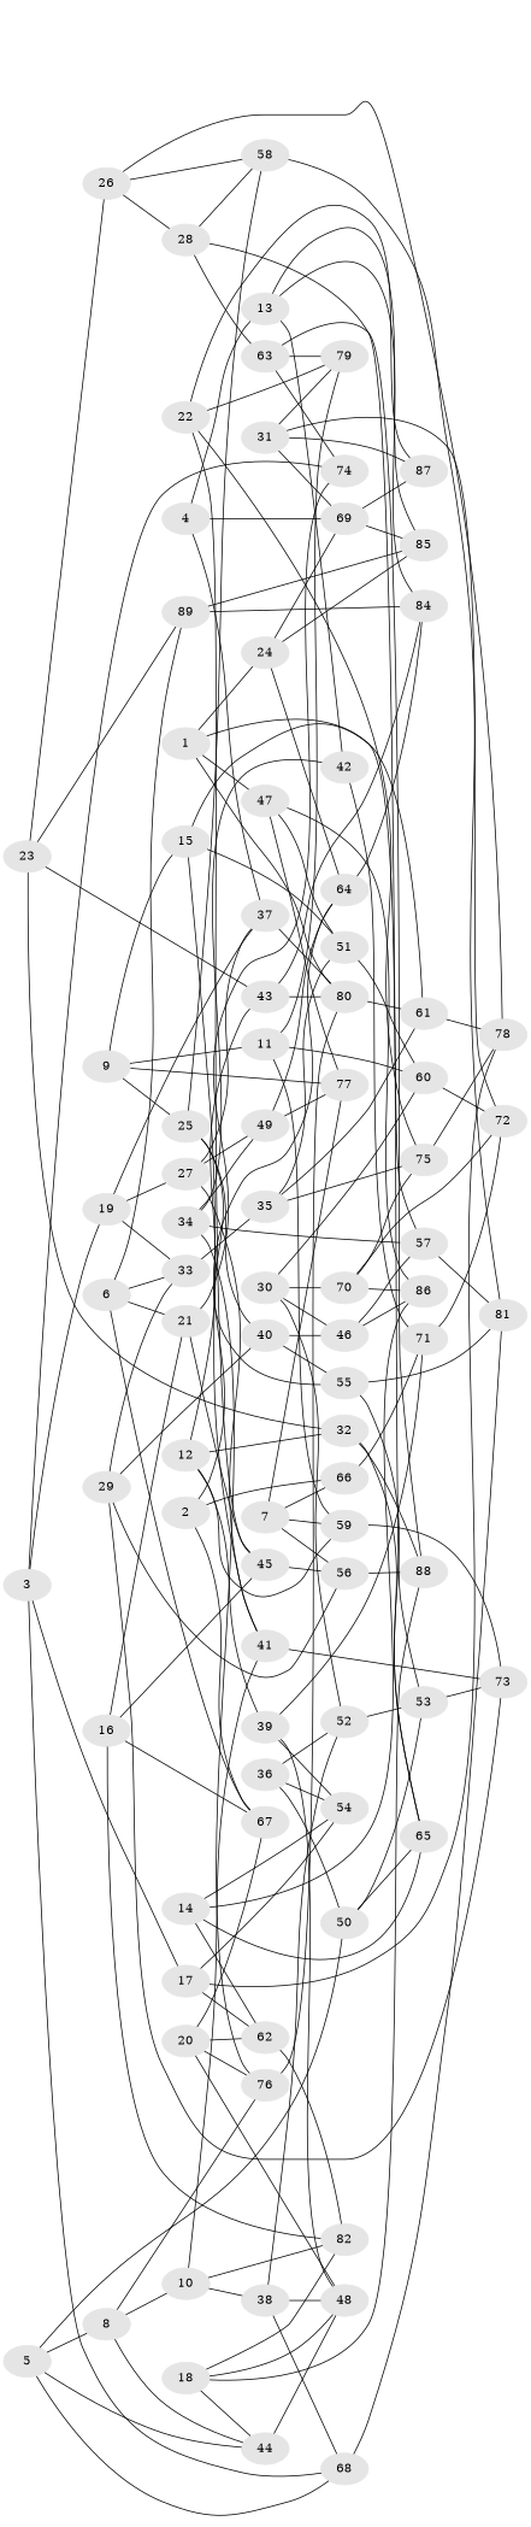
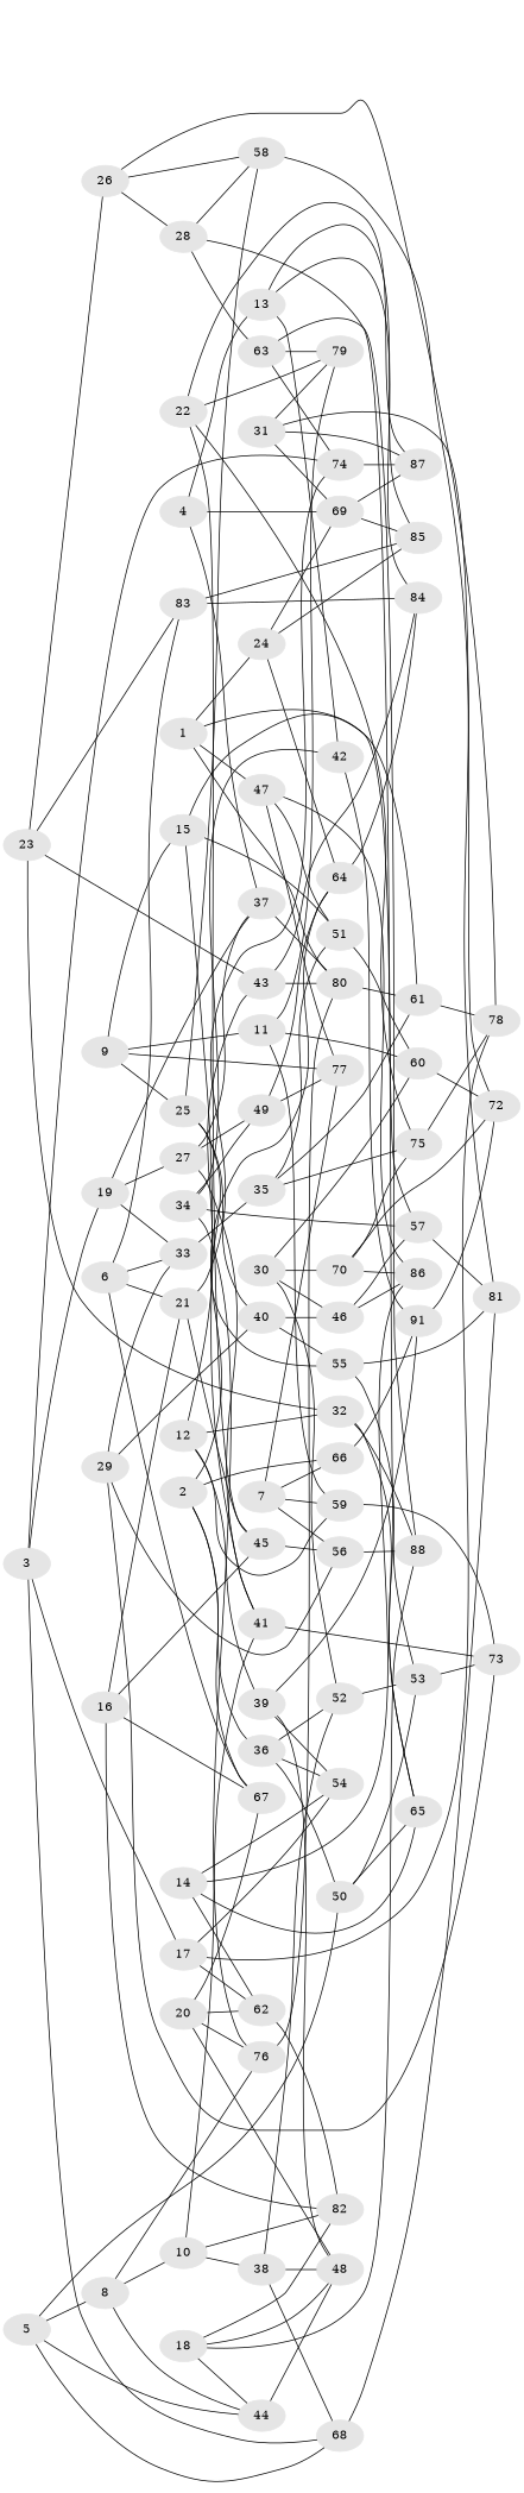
  graph {
    rankdir=LR
    node [color=gray90 style=filled]
    1
    24
    47
    57
    80
    64
    69
    85
    77
    86
    51
    81
    61
    2
    36
    66
    67
    50
    54
    52
    84
-   71
+   71 [label=91]
    3
    17
    19
    68
    74
    62
    78
    37
    33
    27
    87
    4
    13
    42
    5
    8
    44
    10
    76
    48
    65
    53
    6
    21
-   83 [label=89]
+   83
    45
    35
    7
    56
    59
    88
    73
    38
    41
    82
    9
    11
    15
    25
    60
    79
    40
    55
    58
    72
    12
    32
    39
    43
    14
    16
    18
    49
    20
    22
    75
    23
    26
    28
    46
    63
    29
    30
    70
    31
    34
    1 -- 24
    1 -- 47
    1 -- 57
    1 -- 80
    24 -- 64
    24 -- 69
    24 -- 85
    47 -- 77
    47 -- 86
    47 -- 51
    57 -- 81
    80 -- 61
    64 -- 84
    69 -- 85
    69 -- 87
    51 -- 60
    61 -- 78
    2 -- 64
+   2 -- 36
    2 -- 66
    2 -- 67
    36 -- 50
    36 -- 54
    36 -- 52
    66 -- 71
    50 -- 65
    50 -- 53
    52 -- 53
    71 -- 72
    3 -- 17
    3 -- 19
    3 -- 68
    3 -- 74
    17 -- 54
    17 -- 62
    17 -- 78
    19 -- 37
    19 -- 33
    19 -- 27
    68 -- 81
+   74 -- 87
    62 -- 82
    37 -- 80
    33 -- 35
    27 -- 37
    27 -- 41
    27 -- 49
    4 -- 69
    4 -- 37
    4 -- 13
    13 -- 85
    13 -- 84
    13 -- 42
    42 -- 71
    5 -- 50
    5 -- 68
    5 -- 8
    5 -- 44
    8 -- 44
    8 -- 10
    8 -- 76
    44 -- 48
    10 -- 38
    10 -- 41
    10 -- 82
    76 -- 80
    53 -- 73
    6 -- 67
    6 -- 33
    6 -- 21
    6 -- 83
    21 -- 74
    21 -- 45
    83 -- 85
    83 -- 84
    45 -- 56
    35 -- 51
    35 -- 61
    35 -- 75
    7 -- 77
    7 -- 66
    7 -- 56
    7 -- 59
    56 -- 88
    59 -- 73
    38 -- 52
    38 -- 68
    38 -- 48
    41 -- 73
    9 -- 77
    9 -- 11
    9 -- 15
    9 -- 25
    11 -- 59
    11 -- 60
    11 -- 79
    15 -- 51
    15 -- 61
    15 -- 41
    25 -- 40
    25 -- 55
    25 -- 58
    60 -- 72
    40 -- 55
    40 -- 46
    55 -- 81
    55 -- 65
    58 -- 81
    12 -- 59
    12 -- 32
    12 -- 39
    12 -- 43
    32 -- 65
    32 -- 88
    39 -- 54
    39 -- 71
    39 -- 48
    43 -- 80
    43 -- 84
    14 -- 86
    14 -- 54
    14 -- 62
    14 -- 65
    16 -- 67
    16 -- 21
    16 -- 45
    16 -- 82
    18 -- 44
    18 -- 48
    18 -- 88
    18 -- 82
    49 -- 64
    49 -- 77
    20 -- 67
    20 -- 62
    20 -- 76
    20 -- 48
    22 -- 87
    22 -- 45
    22 -- 79
    22 -- 75
    75 -- 78
    23 -- 83
    23 -- 32
    23 -- 43
    23 -- 26
    26 -- 78
    26 -- 58
    26 -- 28
    28 -- 53
    28 -- 58
    28 -- 63
    46 -- 57
    46 -- 86
    63 -- 74
    63 -- 88
    63 -- 79
    29 -- 33
    29 -- 56
    29 -- 73
    29 -- 40
    30 -- 52
    30 -- 60
    30 -- 46
    30 -- 70
    70 -- 86
    70 -- 72
    70 -- 75
    31 -- 69
    31 -- 87
    31 -- 79
    31 -- 72
    34 -- 57
    34 -- 42
    34 -- 76
    34 -- 49
  }
